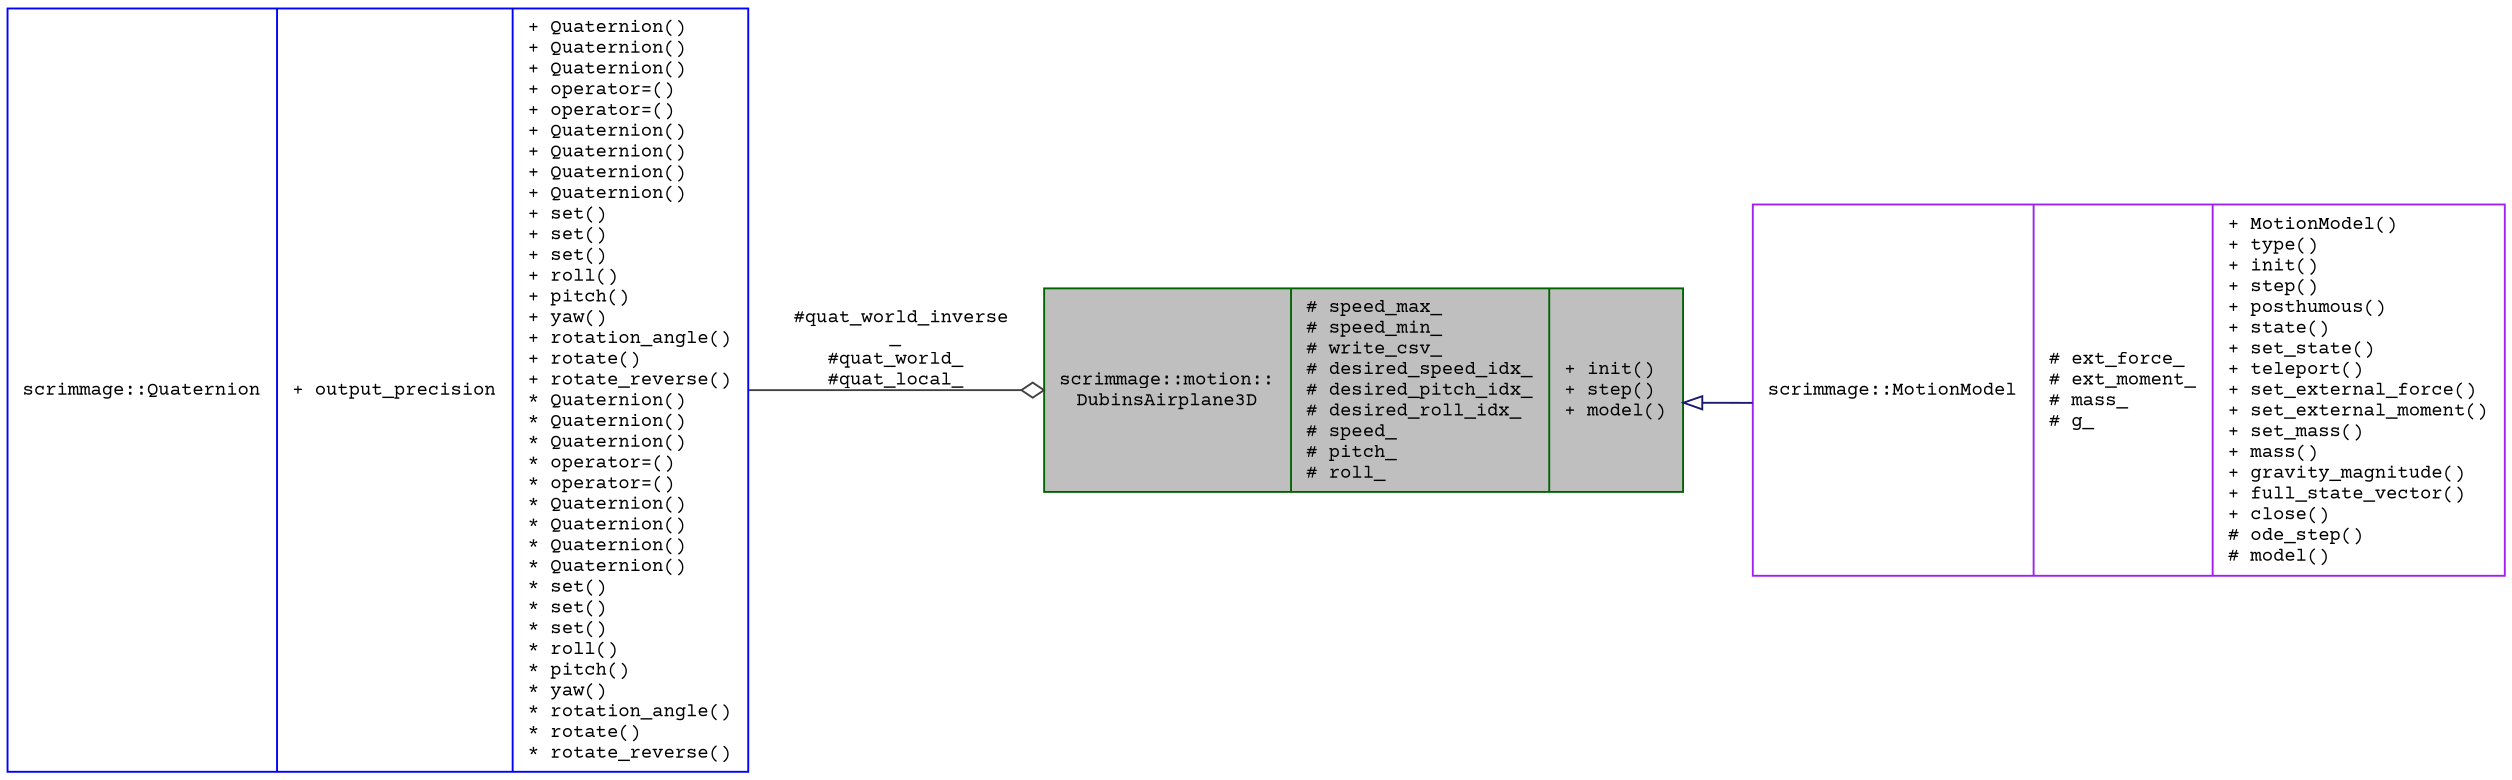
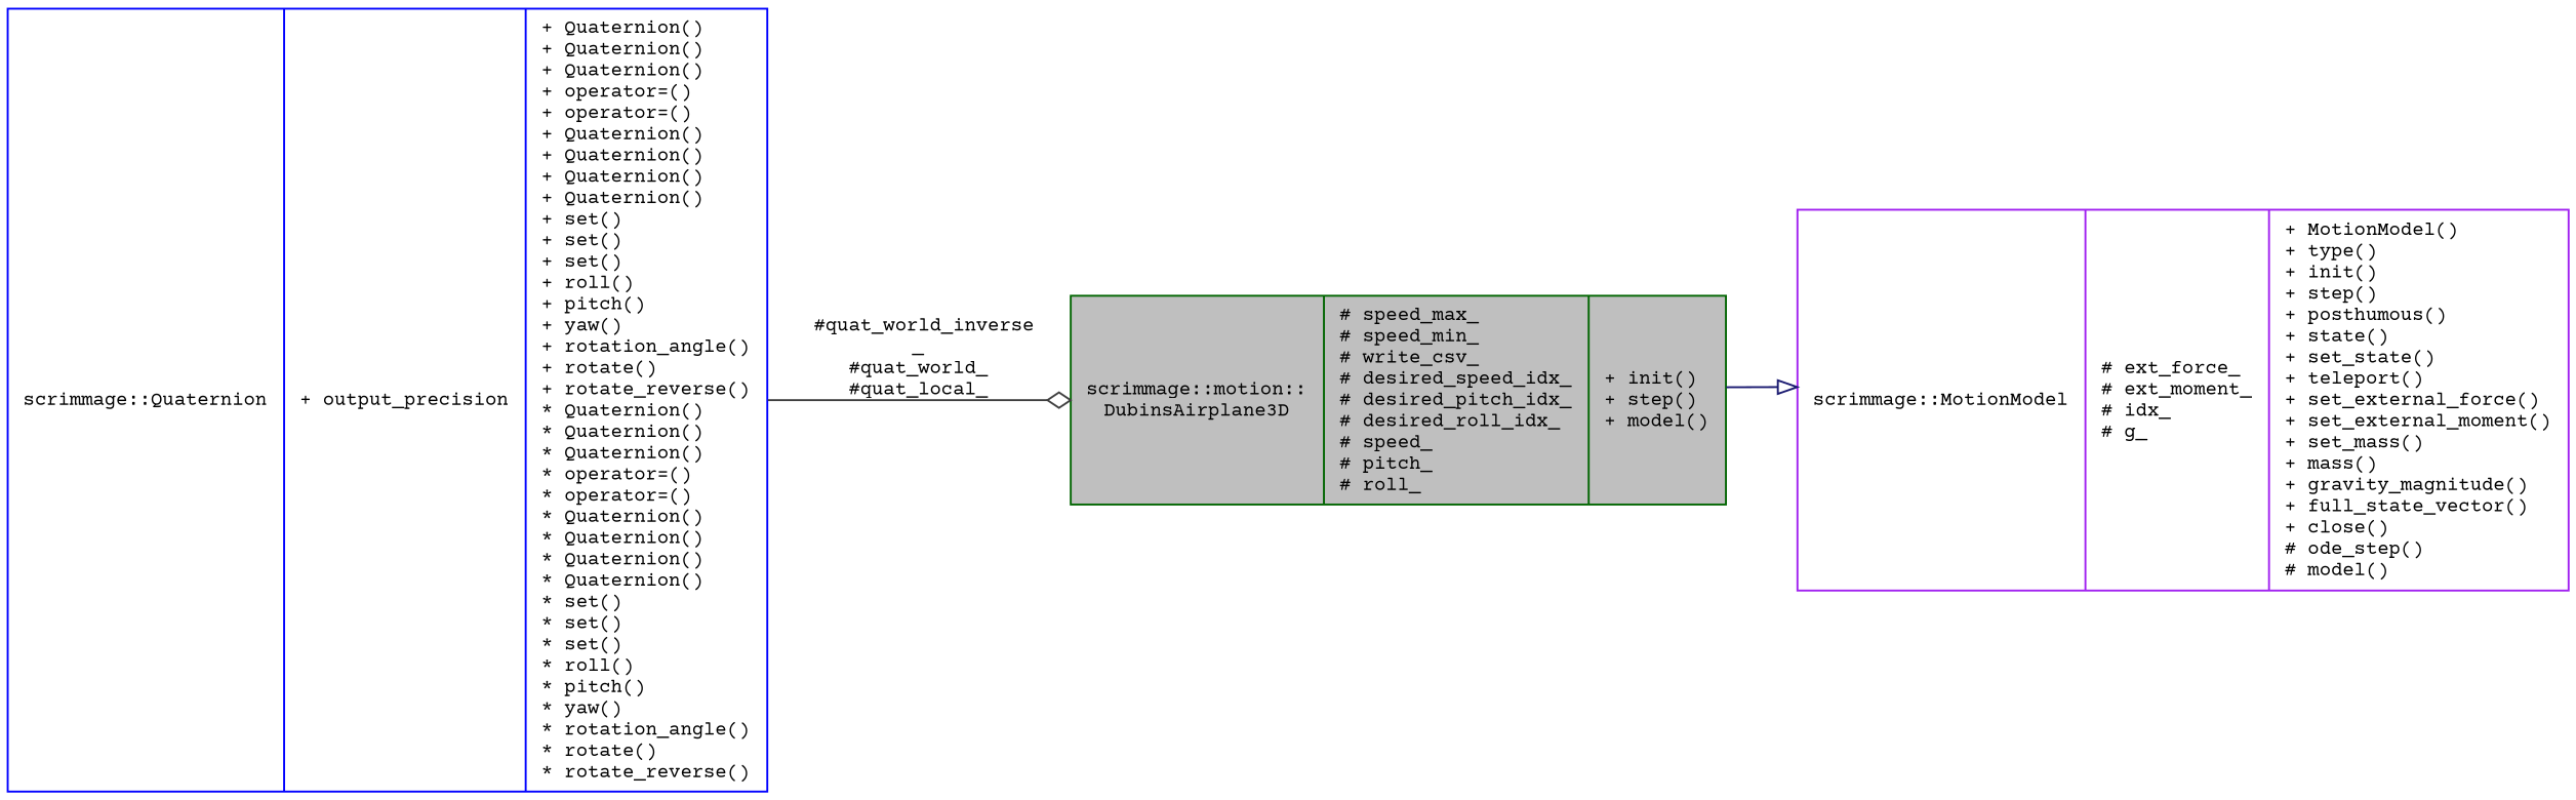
  digraph {
    fontname="Courier Prime"
    rankdir=LR
    node [fillcolor=white fontname="Courier Prime" fontsize=10 shape=record style=filled]
    edge [fontname="Courier Prime" fontsize=10 labelfontname=Helvetica labelfontsize=10 style=solid]
    n1 [color=darkgreen fillcolor=grey75 fontcolor=black height=0.2 label="{scrimmage::motion::\lDubinsAirplane3D\n|# speed_max_\l# speed_min_\l# write_csv_\l# desired_speed_idx_\l# desired_pitch_idx_\l# desired_roll_idx_\l# speed_\l# pitch_\l# roll_\l|+ init()\l+ step()\l+ model()\l}" width=0.4]
-   n2 [color=purple height=0.2 label="{scrimmage::MotionModel\n|# ext_force_\l# ext_moment_\l# mass_\l# g_\l|+ MotionModel()\l+ type()\l+ init()\l+ step()\l+ posthumous()\l+ state()\l+ set_state()\l+ teleport()\l+ set_external_force()\l+ set_external_moment()\l+ set_mass()\l+ mass()\l+ gravity_magnitude()\l+ full_state_vector()\l+ close()\l# ode_step()\l# model()\l}" width=0.4]
+   n2 [color=purple height=0.2 label="{scrimmage::MotionModel\n|# ext_force_\l# ext_moment_\l# idx_\l# g_\l|+ MotionModel()\l+ type()\l+ init()\l+ step()\l+ posthumous()\l+ state()\l+ set_state()\l+ teleport()\l+ set_external_force()\l+ set_external_moment()\l+ set_mass()\l+ mass()\l+ gravity_magnitude()\l+ full_state_vector()\l+ close()\l# ode_step()\l# model()\l}" width=0.4]
    n3 [color=blue height=0.2 label="{scrimmage::Quaternion\n|+ output_precision\l|+ Quaternion()\l+ Quaternion()\l+ Quaternion()\l+ operator=()\l+ operator=()\l+ Quaternion()\l+ Quaternion()\l+ Quaternion()\l+ Quaternion()\l+ set()\l+ set()\l+ set()\l+ roll()\l+ pitch()\l+ yaw()\l+ rotation_angle()\l+ rotate()\l+ rotate_reverse()\l* Quaternion()\l* Quaternion()\l* Quaternion()\l* operator=()\l* operator=()\l* Quaternion()\l* Quaternion()\l* Quaternion()\l* Quaternion()\l* set()\l* set()\l* set()\l* roll()\l* pitch()\l* yaw()\l* rotation_angle()\l* rotate()\l* rotate_reverse()\l}" width=0.4]
-   n1 -> n2 [arrowtail=onormal color=midnightblue dir=back]
+   n2 -> n1 [arrowtail=onormal color=midnightblue dir=back]
    n3 -> n1 [arrowhead=odiamond color=grey25 label=" #quat_world_inverse\l_\n#quat_world_\n#quat_local_"]
  }
